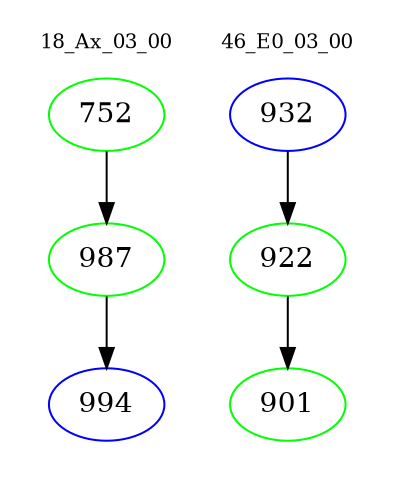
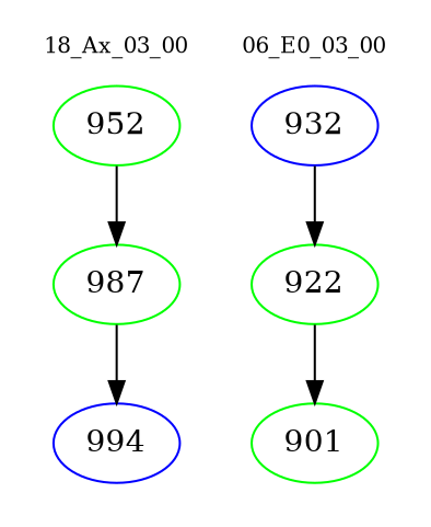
  digraph {
    node [color=green]
    edge [color=black]
    n1 [label=987]
-   n2 [label=752]
+   n2 [label=952]
    n3 [color=blue label=994]
    n4 [label=922]
    n5 [label=901]
    n6 [color=blue label=932]
    subgraph cluster_1 {
      color=white
      fontsize=10
      label="18_Ax_03_00"
      n1
      n2
      n3
    }
    subgraph cluster_2 {
      color=white
      fontsize=10
-     label="46_E0_03_00"
+     label="06_E0_03_00"
      n4
      n5
      n6
    }
    n1 -> n3
    n2 -> n1
    n4 -> n5
    n6 -> n4
  }
